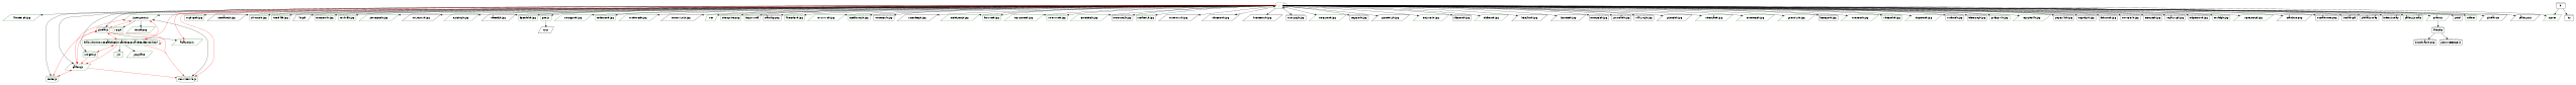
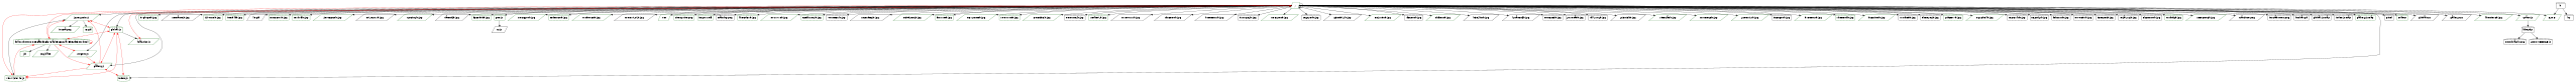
  strict digraph {
    concentrate=true
    node [color=darkgreen shape=cylinder]
    "/" [shape=parallelogram]
    "global.css" [color=black shape=parallelogram]
    "gallery.css" [color=black shape=parallelogram]
    "4bUX516b.jpg" [shape=parallelogram]
    "jquery.min.js" [shape=parallelogram]
    "global.js"
    "index.js"
    "gallery.js" [shape=parallelogram]
    "b7gbzpKb.jpg"
    "wBNaLtCb.jpg" [color=black shape=parallelogram]
    "Sf7tzsmb.jpg"
    "i0KYb4fb.jpg"
    "48.gif" [color=black shape=parallelogram]
    "LVnBFUvb.jpg"
    "neVk7fib.jpg"
    "jDMHpcNb.jpg" [shape=parallelogram]
    "IYSrGZWb.jpg" [color=black shape=parallelogram]
    "CsGizYJb.jpg" [shape=parallelogram]
    "YatBYfjb.jpg" [color=black shape=parallelogram]
    "fE6Ld0kb.jpg"
    "gtm.js"
    "sUcIgpMb.jpg" [shape=parallelogram]
    "xPkNxcUb.jpg"
    "ovXbM6Xb.jpg" [shape=parallelogram]
    "NUmVSsSb.jpg" [color=black shape=parallelogram]
    "0 B" [shape=parallelogram]
    "site-sprite.png"
    "imgur.woff"
    "main-bg.png" [color=black]
    "4h8GdFVb.jpg"
    "A7sV718b.jpg" [shape=parallelogram]
    "GHhkWN2b.jpg"
    "7MxKIHwb.jpg" [color=black]
    "W6RsdHgb.jpg" [color=black shape=parallelogram]
    "P39d2mqb.jpg" [shape=parallelogram]
    "fYn1vIeb.jpg"
    "8E12mKTb.jpg" [shape=parallelogram]
    "V0Ou1uKb.jpg"
    "GUBcfnCb.jpg" [shape=parallelogram]
    "UONYYmjb.jpg" [color=black]
    "wRdlRtSb.jpg"
    "AV8ooWwb.jpg" [color=black shape=parallelogram]
    "ZfZFPIMb.jpg" [color=black shape=parallelogram]
    "bzRYHXWb.jpg" [color=black shape=parallelogram]
    "bwnVgeyb.jpg" [color=black]
    "xOGI20Lb.jpg" [shape=parallelogram]
    "sGyI2Otb.jpg" [color=black]
    "g3TKbSSb.jpg" [color=black shape=parallelogram]
    "TTjwv5zb.jpg" [shape=parallelogram]
    "vf36e0nb.jpg" [color=black]
    "nkfiKzLb.jpg" [shape=parallelogram]
    "b3Pj4xYb.jpg" [color=black shape=parallelogram]
-   "l2IZKLTb.jpg" [color=black shape=parallelogram]
+   "l2IZKLTb.jpg" [color=black shape=parallelogram label="l2YatBYfjb.jpg"]
    "A0XCIB3b.jpg" [color=black]
    "JtwU8a9b.jpg" [color=black]
    "7f4Swoyb.jpg" [color=black]
    "ys3YI3kb.jpg" [color=black shape=parallelogram]
    "w9HYjaPb.jpg" [shape=parallelogram]
    "TvuRKCFb.jpg" [shape=parallelogram]
    "ysQxZSZb.jpg" [shape=parallelogram]
    "kcFTg8ub.jpg" [color=black]
    "b1DLRcub.jpg" [shape=parallelogram]
    "VheBT0kb.jpg"
    "hcCXiUAb.jpg" [shape=parallelogram]
    "zVYfzT5b.jpg" [color=black]
    "9kRD2OJb.jpg" [color=black]
    "gvfGE77b.jpg"
    "OgvpbP4b.jpg" [shape=parallelogram]
    "pLpGV4xb.jpg" [color=black]
    "xGpIdyrb.jpg" [color=black]
    "fLhssZxb.jpg" [color=black]
    "Ut7oB51b.jpg" [color=black]
    "iBPA2Tcb.jpg" [color=black]
    "vOJaSWgb.jpg" [color=black]
    "PkpTmIMb.jpg" [color=black]
    "tn1fofgb.jpg"
    "wE8CN8qb.jpg" [shape=parallelogram]
    "cta-close.png" [color=black shape=parallelogram]
    "iosctabutton.png" [color=black]
    "1507425748.js"
-   "widgets.js"
+   "widgets.js" [shape=parallelogram]
    "lumbar.gif" [color=black]
    "global.js.map" [color=black]
    "index.js.map" [color=black]
    "gallery.js.map"
    "quant.js" [shape=parallelogram]
    "620 B" [shape=parallelogram]
    "follow_button.08e6af8d36f276a2b5c6602a155e2fe3.en.html"
    "analytics.js" [shape=parallelogram]
    pixel [color=black]
    collect
    "16.gif"
    "ioscta.png" [shape=parallelogram]
    "cs.js" [color=black shape=parallelogram]
    "like.php" [color=black]
    jot
    "png;base" [shape=parallelogram]
    "yLL_r7BHRCE.js" [color=black]
    "LVx-xkvaJ0b.png" [color=black]
    b [color=black]
    b2 [color=black]
    "/" -> "/"
    "/" -> "global.css"
    "/" -> "gallery.css"
    "/" -> "4bUX516b.jpg"
    "/" -> "jquery.min.js"
    "/" -> "global.js"
    "/" -> "index.js"
    "/" -> "gallery.js"
    "/" -> "b7gbzpKb.jpg"
    "/" -> "wBNaLtCb.jpg"
    "/" -> "Sf7tzsmb.jpg"
    "/" -> "i0KYb4fb.jpg"
    "/" -> "48.gif"
    "/" -> "LVnBFUvb.jpg"
    "/" -> "neVk7fib.jpg"
    "/" -> "jDMHpcNb.jpg"
    "/" -> "IYSrGZWb.jpg"
    "/" -> "CsGizYJb.jpg"
    "/" -> "YatBYfjb.jpg"
    "/" -> "fE6Ld0kb.jpg"
    "/" -> "gtm.js"
    "/" -> "sUcIgpMb.jpg"
    "/" -> "xPkNxcUb.jpg"
    "/" -> "ovXbM6Xb.jpg"
    "/" -> "NUmVSsSb.jpg"
    "/" -> "0 B"
    "/" -> "site-sprite.png"
    "/" -> "imgur.woff"
    "/" -> "main-bg.png"
    "/" -> "4h8GdFVb.jpg"
    "/" -> "A7sV718b.jpg"
    "/" -> "GHhkWN2b.jpg"
    "/" -> "7MxKIHwb.jpg"
    "/" -> "W6RsdHgb.jpg"
    "/" -> "P39d2mqb.jpg"
    "/" -> "fYn1vIeb.jpg"
    "/" -> "8E12mKTb.jpg"
    "/" -> "V0Ou1uKb.jpg"
    "/" -> "GUBcfnCb.jpg"
    "/" -> "UONYYmjb.jpg"
    "/" -> "wRdlRtSb.jpg"
    "/" -> "AV8ooWwb.jpg"
    "/" -> "ZfZFPIMb.jpg"
    "/" -> "bzRYHXWb.jpg"
    "/" -> "bwnVgeyb.jpg"
    "/" -> "xOGI20Lb.jpg"
    "/" -> "sGyI2Otb.jpg"
    "/" -> "g3TKbSSb.jpg"
    "/" -> "TTjwv5zb.jpg"
    "/" -> "vf36e0nb.jpg"
    "/" -> "nkfiKzLb.jpg"
    "/" -> "b3Pj4xYb.jpg"
    "/" -> "l2IZKLTb.jpg"
    "/" -> "A0XCIB3b.jpg"
    "/" -> "JtwU8a9b.jpg"
    "/" -> "7f4Swoyb.jpg"
    "/" -> "ys3YI3kb.jpg"
    "/" -> "w9HYjaPb.jpg"
    "/" -> "TvuRKCFb.jpg"
    "/" -> "ysQxZSZb.jpg"
    "/" -> "kcFTg8ub.jpg"
    "/" -> "b1DLRcub.jpg"
    "/" -> "VheBT0kb.jpg"
    "/" -> "hcCXiUAb.jpg"
    "/" -> "zVYfzT5b.jpg"
    "/" -> "9kRD2OJb.jpg"
    "/" -> "gvfGE77b.jpg"
    "/" -> "OgvpbP4b.jpg"
    "/" -> "pLpGV4xb.jpg"
    "/" -> "xGpIdyrb.jpg"
    "/" -> "fLhssZxb.jpg"
    "/" -> "Ut7oB51b.jpg"
    "/" -> "iBPA2Tcb.jpg"
    "/" -> "vOJaSWgb.jpg"
    "/" -> "PkpTmIMb.jpg"
    "/" -> "tn1fofgb.jpg"
    "/" -> "wE8CN8qb.jpg"
    "/" -> "cta-close.png"
    "/" -> "iosctabutton.png"
    "/" -> "1507425748.js" [color=red]
    "/" -> "widgets.js"
    "/" -> "lumbar.gif"
    "/" -> "global.js.map"
    "/" -> "index.js.map"
    "/" -> "gallery.js.map"
    "/" -> "quant.js"
    "/" -> "620 B"
    "/" -> "follow_button.08e6af8d36f276a2b5c6602a155e2fe3.en.html" [color=red]
    "/" -> "analytics.js" [color=red]
    "/" -> pixel
    "/" -> collect
    "jquery.min.js" -> "/" [color=red]
    "jquery.min.js" -> "global.js" [color=red]
-   "jquery.min.js" -> "gallery.js" [color=red]
    "jquery.min.js" -> "1507425748.js"
    "jquery.min.js" -> "16.gif"
    "jquery.min.js" -> "ioscta.png"
    "global.js" -> "/" [color=red]
    "global.js" -> "jquery.min.js" [color=red]
    "global.js" -> "index.js" [color=red]
    "global.js" -> "gallery.js" [color=red]
    "global.js" -> "1507425748.js" [color=red]
    "global.js" -> "follow_button.08e6af8d36f276a2b5c6602a155e2fe3.en.html" [color=red]
    "global.js" -> "analytics.js"
    "index.js" -> "/" [color=red]
    "index.js" -> "global.js" [color=red]
    "index.js" -> "gallery.js" [color=red]
    "gallery.js" -> "/" [color=red]
    "gallery.js" -> "jquery.min.js" [color=red]
    "gallery.js" -> "global.js" [color=red]
    "gallery.js" -> "index.js" [color=red]
    "gallery.js" -> "1507425748.js" [color=red]
    "gtm.js" -> "/" [color=red]
    "gtm.js" -> "cs.js"
    "1507425748.js" -> "/" [color=red]
    "1507425748.js" -> "jquery.min.js" [color=red]
    "widgets.js" -> "/" [color=red]
    "widgets.js" -> "gallery.js" [color=red]
    "widgets.js" -> "follow_button.08e6af8d36f276a2b5c6602a155e2fe3.en.html"
    "quant.js" -> "like.php"
    "follow_button.08e6af8d36f276a2b5c6602a155e2fe3.en.html" -> "/" [color=red]
    "follow_button.08e6af8d36f276a2b5c6602a155e2fe3.en.html" -> "jquery.min.js" [color=red]
    "follow_button.08e6af8d36f276a2b5c6602a155e2fe3.en.html" -> "global.js" [color=red]
    "follow_button.08e6af8d36f276a2b5c6602a155e2fe3.en.html" -> "gallery.js" [color=red]
-   "follow_button.08e6af8d36f276a2b5c6602a155e2fe3.en.html" -> "1507425748.js" [color=red]
+   "1507425748.js" -> "follow_button.08e6af8d36f276a2b5c6602a155e2fe3.en.html" [color=red]
    "follow_button.08e6af8d36f276a2b5c6602a155e2fe3.en.html" -> "widgets.js" [color=red]
    "follow_button.08e6af8d36f276a2b5c6602a155e2fe3.en.html" -> "follow_button.08e6af8d36f276a2b5c6602a155e2fe3.en.html" [color=red]
    "follow_button.08e6af8d36f276a2b5c6602a155e2fe3.en.html" -> jot
    "follow_button.08e6af8d36f276a2b5c6602a155e2fe3.en.html" -> "png;base"
    "like.php" -> "yLL_r7BHRCE.js"
    "like.php" -> "LVx-xkvaJ0b.png"
    b -> "620 B"
    b -> b2
  }
